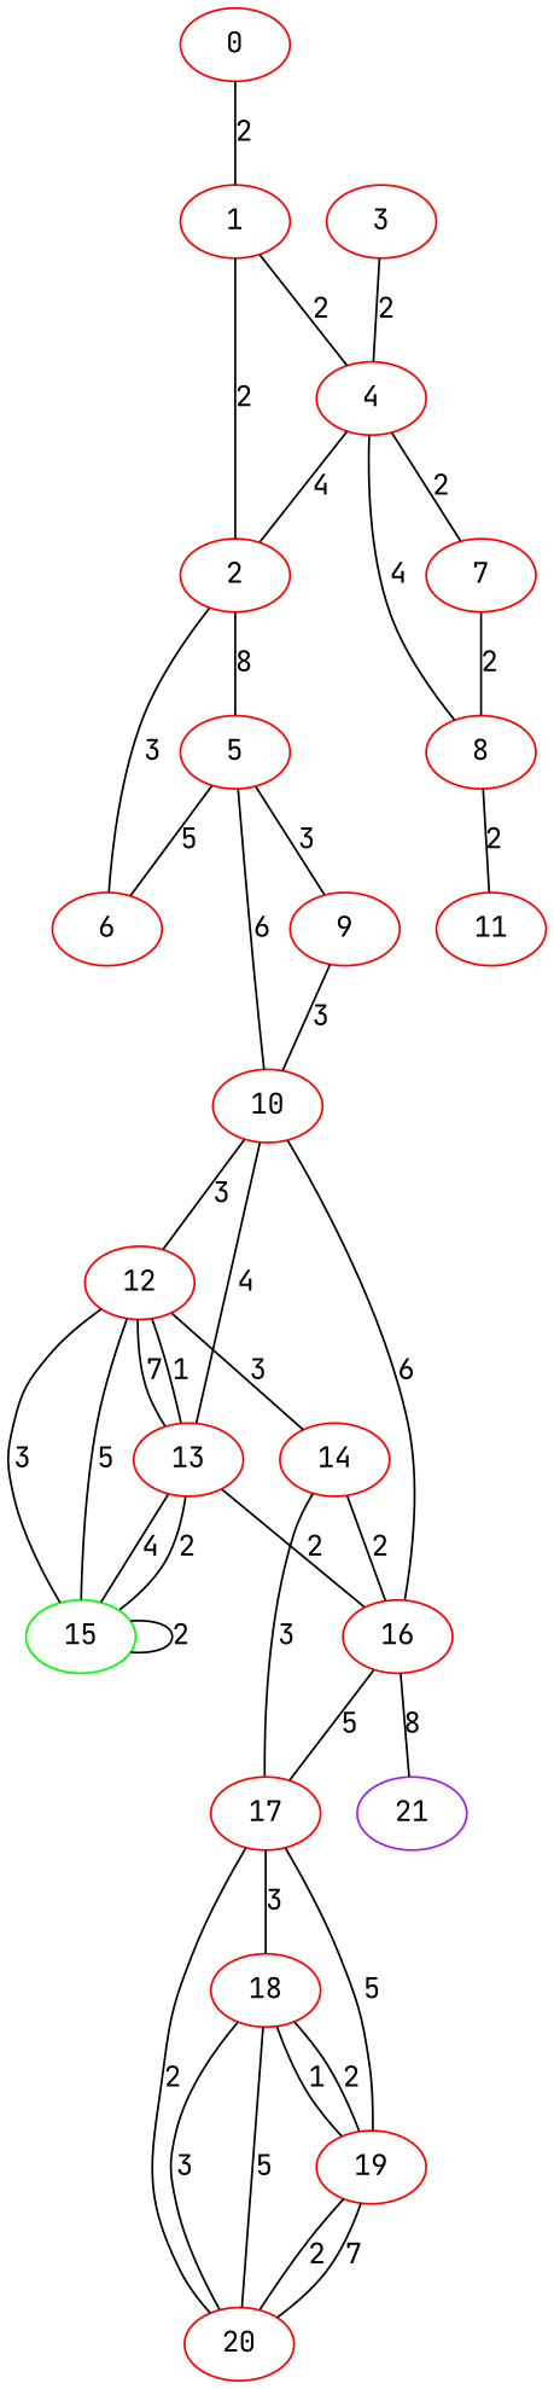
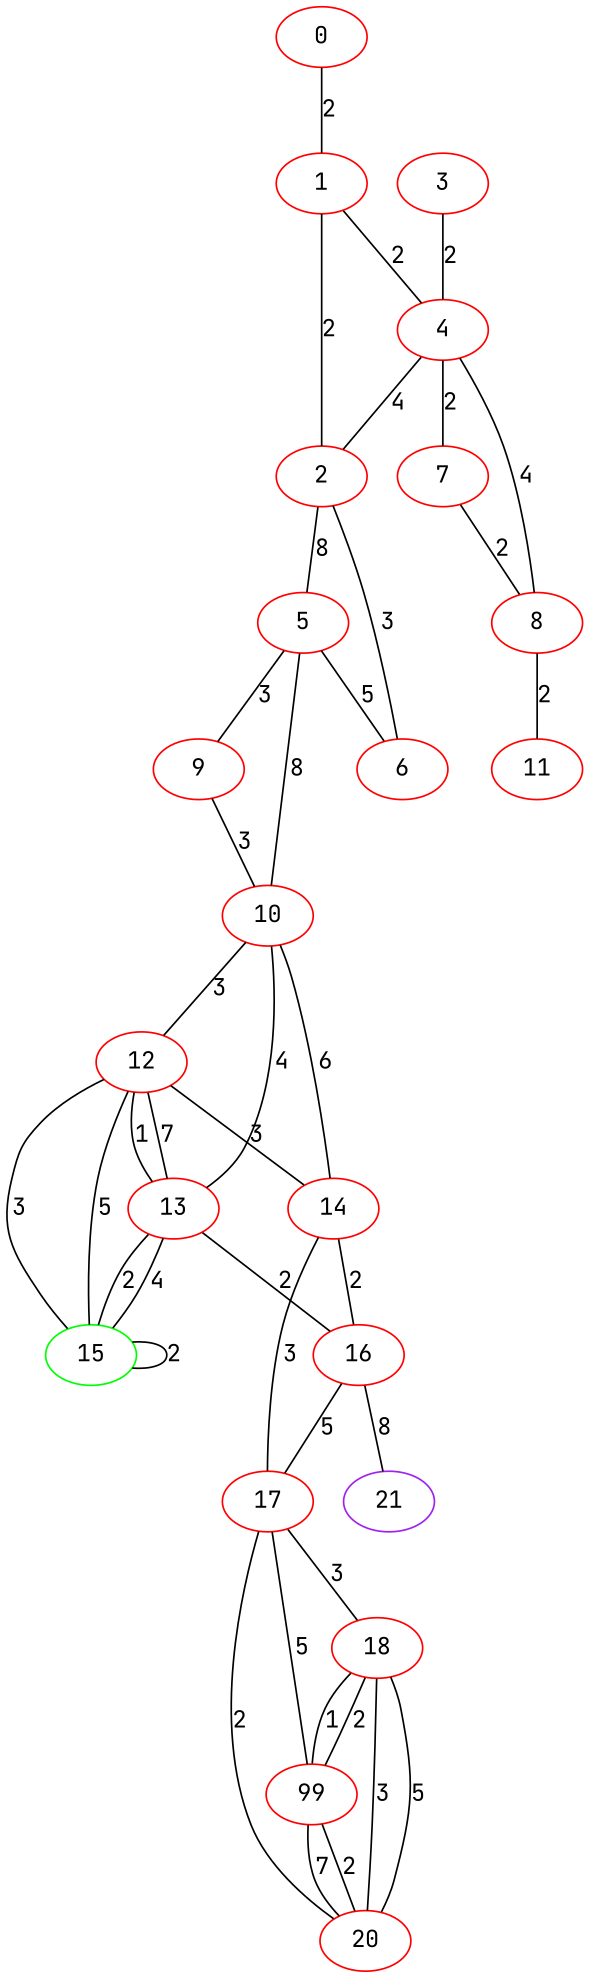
  graph {
    fontname="JetBrains Mono"
    node [color=red fontname="JetBrains Mono" weight=1]
    edge [fontname="JetBrains Mono"]
    0
    1
    2
    4
    5
    6
    3
    7
    8
    9
    10
    11
    12
    13
    14
    15 [color=green weight=2]
    16
    17
    21 [color=purple weight=4]
    18
-   19
+   19 [label=99]
    20
    0 -- 1 [label=2]
    1 -- 2 [label=2]
    1 -- 4 [label=2]
    2 -- 5 [label=8]
    2 -- 6 [label=3]
    4 -- 2 [label=4]
    4 -- 7 [label=2]
    4 -- 8 [label=4]
    5 -- 6 [label=5]
    5 -- 9 [label=3]
-   5 -- 10 [label=6]
+   5 -- 10 [label=8]
    3 -- 4 [label=2]
    7 -- 8 [label=2]
    8 -- 11 [label=2]
    9 -- 10 [label=3]
    10 -- 12 [label=3]
    10 -- 13 [label=4]
-   10 -- 16 [label=6]
+   10 -- 14 [label=6]
    12 -- 13 [label=7]
    12 -- 13 [label=1]
    12 -- 14 [label=3]
    12 -- 15 [label=3]
    12 -- 15 [label=5]
    13 -- 15 [label=4]
    13 -- 15 [label=2]
    13 -- 16 [label=2]
    14 -- 16 [label=2]
    14 -- 17 [label=3]
    15 -- 15 [label=2]
    16 -- 17 [label=5]
    16 -- 21 [label=8]
    17 -- 18 [label=3]
    17 -- 19 [label=5]
    17 -- 20 [label=2]
    18 -- 19 [label=1]
    18 -- 19 [label=2]
    18 -- 20 [label=3]
    18 -- 20 [label=5]
    19 -- 20 [label=2]
    19 -- 20 [label=7]
  }
